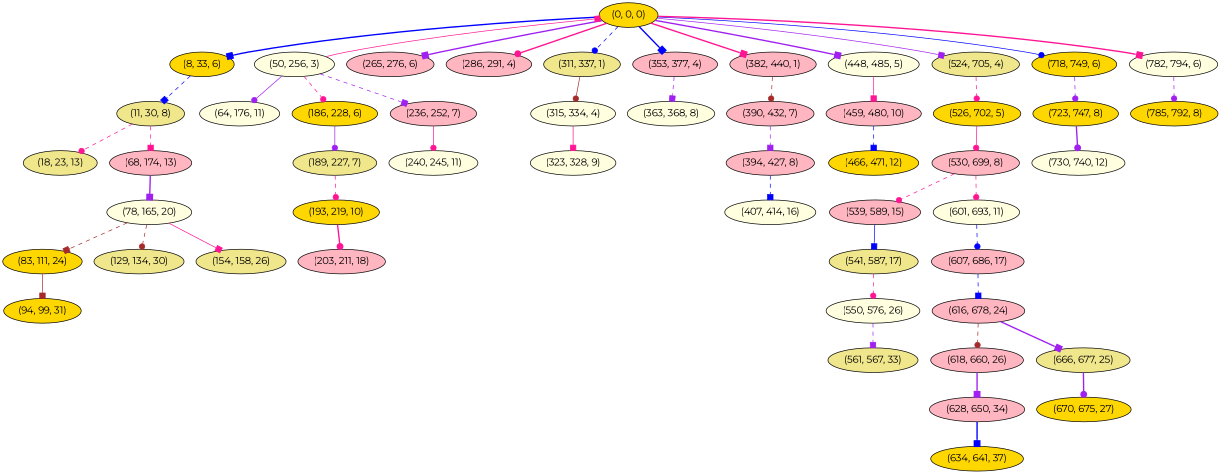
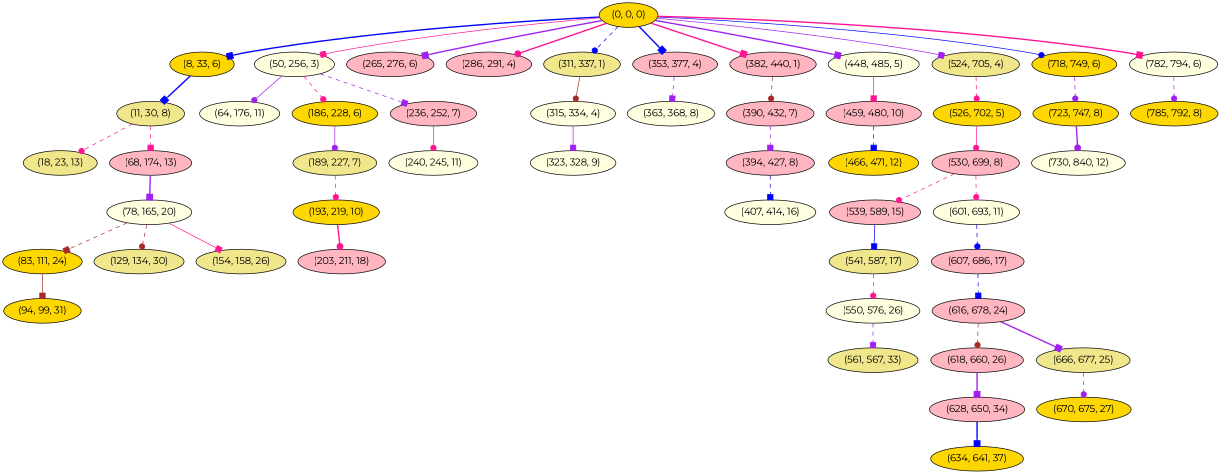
  digraph {
    fontname=Montserrat
    node [fillcolor=lightpink fontname=Montserrat style=filled]
    edge [arrowhead=box color=deeppink fontname=Montserrat style=dashed]
    "(0, 0, 0)" [fillcolor=gold]
    "(8, 33, 6)" [fillcolor=gold]
    "(50, 256, 3)" [fillcolor=lightyellow]
    "(265, 276, 6)"
    "(286, 291, 4)"
    "(311, 337, 1)" [fillcolor=khaki]
    "(353, 377, 4)"
    "(382, 440, 1)"
    "(448, 485, 5)" [fillcolor=lightyellow]
    "(524, 705, 4)" [fillcolor=khaki]
    "(718, 749, 6)" [fillcolor=gold]
    "(782, 794, 6)" [fillcolor=lightyellow]
    "(11, 30, 8)" [fillcolor=khaki]
    "(64, 176, 11)" [fillcolor=lightyellow]
    "(186, 228, 6)" [fillcolor=gold]
    "(236, 252, 7)"
    "(315, 334, 4)" [fillcolor=lightyellow]
    "(363, 368, 8)" [fillcolor=lightyellow]
    "(390, 432, 7)"
    "(459, 480, 10)"
    "(526, 702, 5)" [fillcolor=gold]
    "(723, 747, 8)" [fillcolor=gold]
    "(785, 792, 8)" [fillcolor=gold]
    "(18, 23, 13)" [fillcolor=khaki]
    "(68, 174, 13)"
    "(189, 227, 7)" [fillcolor=khaki]
    "(240, 245, 11)" [fillcolor=lightyellow]
    "(78, 165, 20)" [fillcolor=lightyellow]
    "(83, 111, 24)" [fillcolor=gold]
    "(129, 134, 30)" [fillcolor=khaki]
    "(154, 158, 26)" [fillcolor=khaki]
    "(94, 99, 31)" [fillcolor=gold]
    "(193, 219, 10)" [fillcolor=gold]
    "(203, 211, 18)"
    "(323, 328, 9)" [fillcolor=lightyellow]
    "(394, 427, 8)"
    "(407, 414, 16)" [fillcolor=lightyellow]
    "(466, 471, 12)" [fillcolor=gold]
    "(530, 699, 8)"
    n40 [label="(539, 589, 15)"]
    "(601, 693, 11)" [fillcolor=lightyellow]
    "(541, 587, 17)" [fillcolor=khaki]
    "(607, 686, 17)"
    "(550, 576, 26)" [fillcolor=lightyellow]
    "(561, 567, 33)" [fillcolor=khaki]
    "(616, 678, 24)"
    "(618, 660, 26)"
    "(666, 677, 25)" [fillcolor=khaki]
    "(628, 650, 34)"
    "(670, 675, 27)" [fillcolor=gold]
    "(634, 641, 37)" [fillcolor=gold]
-   "(730, 740, 12)" [fillcolor=lightyellow]
+   "(730, 740, 12)" [fillcolor=lightyellow label="(730, 840, 12)"]
    "(0, 0, 0)" -> "(8, 33, 6)" [color=blue style=bold]
-   "(50, 256, 3)" -> "(0, 0, 0)" [style=solid]
+   "(0, 0, 0)" -> "(50, 256, 3)" [style=solid]
    "(0, 0, 0)" -> "(265, 276, 6)" [color=purple style=bold]
    "(0, 0, 0)" -> "(286, 291, 4)" [arrowhead=dot style=bold]
    "(0, 0, 0)" -> "(311, 337, 1)" [arrowhead=dot color=blue]
    "(0, 0, 0)" -> "(353, 377, 4)" [color=blue style=bold]
    "(0, 0, 0)" -> "(382, 440, 1)" [style=bold]
    "(0, 0, 0)" -> "(448, 485, 5)" [color=purple style=bold]
    "(0, 0, 0)" -> "(524, 705, 4)" [color=purple style=solid]
    "(0, 0, 0)" -> "(718, 749, 6)" [arrowhead=dot color=blue style=solid]
    "(0, 0, 0)" -> "(782, 794, 6)" [style=bold]
-   "(8, 33, 6)" -> "(11, 30, 8)" [color=blue]
+   "(8, 33, 6)" -> "(11, 30, 8)" [color=blue style=bold]
    "(50, 256, 3)" -> "(64, 176, 11)" [arrowhead=dot color=purple style=solid]
    "(50, 256, 3)" -> "(186, 228, 6)" [arrowhead=dot]
    "(50, 256, 3)" -> "(236, 252, 7)" [color=purple]
    "(311, 337, 1)" -> "(315, 334, 4)" [arrowhead=dot color=brown style=solid]
    "(353, 377, 4)" -> "(363, 368, 8)" [color=purple]
    "(382, 440, 1)" -> "(390, 432, 7)" [arrowhead=dot color=brown]
    "(448, 485, 5)" -> "(459, 480, 10)" [style=solid]
    "(524, 705, 4)" -> "(526, 702, 5)" [arrowhead=dot]
    "(718, 749, 6)" -> "(723, 747, 8)" [arrowhead=dot color=purple]
    "(782, 794, 6)" -> "(785, 792, 8)" [arrowhead=dot color=purple]
    "(11, 30, 8)" -> "(18, 23, 13)" [arrowhead=dot]
    "(11, 30, 8)" -> "(68, 174, 13)"
    "(186, 228, 6)" -> "(189, 227, 7)" [arrowhead=dot color=purple style=solid]
    "(236, 252, 7)" -> "(240, 245, 11)" [arrowhead=dot style=solid]
-   "(315, 334, 4)" -> "(323, 328, 9)" [style=solid]
+   "(315, 334, 4)" -> "(323, 328, 9)" [color=purple style=solid]
    "(390, 432, 7)" -> "(394, 427, 8)" [color=purple]
    "(459, 480, 10)" -> "(466, 471, 12)" [color=blue]
    "(526, 702, 5)" -> "(530, 699, 8)" [arrowhead=dot style=solid]
    "(723, 747, 8)" -> "(730, 740, 12)" [arrowhead=dot color=purple style=bold]
    "(68, 174, 13)" -> "(78, 165, 20)" [color=purple style=bold]
    "(189, 227, 7)" -> "(193, 219, 10)" [arrowhead=dot]
    "(78, 165, 20)" -> "(83, 111, 24)" [color=brown]
    "(78, 165, 20)" -> "(129, 134, 30)" [arrowhead=dot color=brown]
    "(78, 165, 20)" -> "(154, 158, 26)" [style=solid]
    "(83, 111, 24)" -> "(94, 99, 31)" [color=brown style=solid]
    "(193, 219, 10)" -> "(203, 211, 18)" [arrowhead=dot style=bold]
    "(394, 427, 8)" -> "(407, 414, 16)" [color=blue]
    "(530, 699, 8)" -> n40 [arrowhead=dot]
    "(530, 699, 8)" -> "(601, 693, 11)" [arrowhead=dot]
    n40 -> "(541, 587, 17)" [color=blue style=solid]
    "(601, 693, 11)" -> "(607, 686, 17)" [arrowhead=dot color=blue]
    "(541, 587, 17)" -> "(550, 576, 26)" [arrowhead=dot]
    "(607, 686, 17)" -> "(616, 678, 24)" [color=blue]
    "(550, 576, 26)" -> "(561, 567, 33)" [color=purple]
    "(616, 678, 24)" -> "(618, 660, 26)" [arrowhead=dot color=brown]
    "(616, 678, 24)" -> "(666, 677, 25)" [color=purple style=bold]
    "(618, 660, 26)" -> "(628, 650, 34)" [color=purple style=bold]
-   "(666, 677, 25)" -> "(670, 675, 27)" [arrowhead=dot color=purple style=bold]
+   "(666, 677, 25)" -> "(670, 675, 27)" [arrowhead=dot color=purple]
    "(628, 650, 34)" -> "(634, 641, 37)" [color=blue style=bold]
  }
